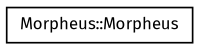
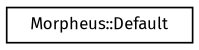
  digraph {
    rankdir=LR
    fontname="Fira Sans"
-   n1 [color=black fillcolor=white fontname="Fira Sans" fontsize=10 height=0.2 label="Morpheus::Morpheus" shape=record style=filled width=0.4]
+   n1 [color=black fillcolor=white fontname="Fira Sans" fontsize=10 height=0.2 label="Morpheus::Default" shape=record style=filled width=0.4]
  }
